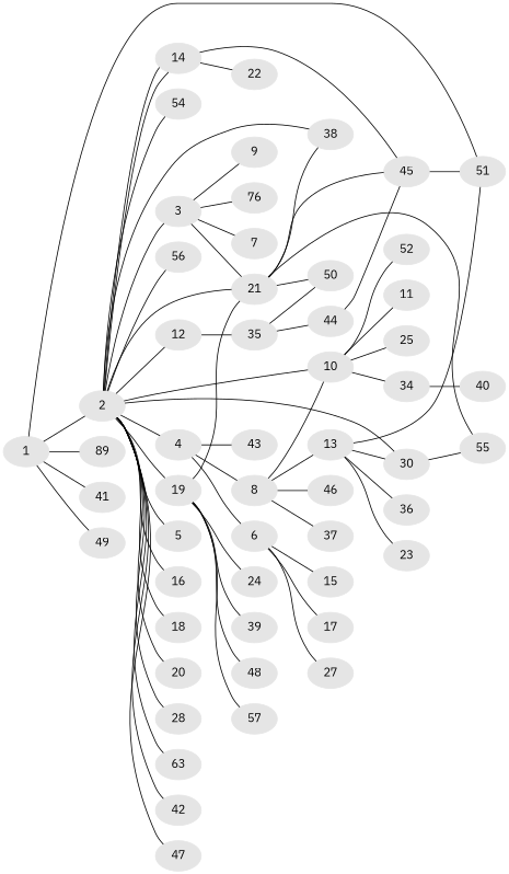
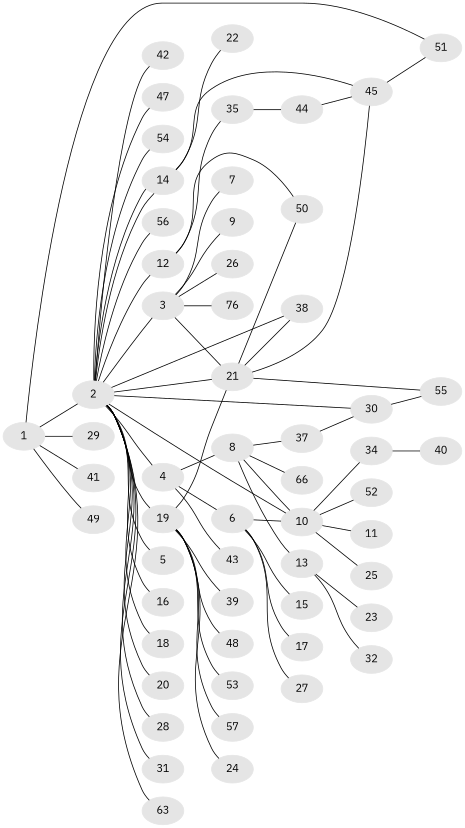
  graph {
    fontname="IBM Plex Sans"
    rankdir=LR
    node [color=gray90 fontname="IBM Plex Sans" style=filled]
    edge [fontname="IBM Plex Sans"]
    1
    2
-   29 [label=89]
+   29
    41
    49
    51
    3
    4
    5
    10
    12
    14
    16
    18
    19
    20
    21
    28
    30
+   31
    n21 [label=63]
    38
    42
    47
    54
    56
    7
    9
+   26
    n30 [label=76]
    6
    8
    43
    11
    25
    34
    52
    35
    22
    45
    24
    39
    48
+   53
    57
    50
    55
    15
    17
    27
    13
    37
-   46
+   46 [label=66]
    23
-   32 [label=36]
+   32
    40
    44
    1 -- 2
    1 -- 29
    1 -- 41
    1 -- 49
    1 -- 51
    2 -- 3
    2 -- 4
    2 -- 5
    2 -- 10
    2 -- 12
    2 -- 14
    2 -- 14
    2 -- 16
    2 -- 18
    2 -- 19
    2 -- 20
    2 -- 21
    2 -- 28
    2 -- 30
+   2 -- 31
    2 -- n21
    2 -- 38
    2 -- 42
    2 -- 47
    2 -- 54
    2 -- 56
    3 -- 21
    3 -- 7
    3 -- 9
+   3 -- 26
    3 -- n30
    4 -- 6
    4 -- 8
    4 -- 43
    10 -- 11
    10 -- 25
    10 -- 34
    10 -- 52
    12 -- 35
    14 -- 22
    14 -- 45
    19 -- 21
    19 -- 24
    19 -- 39
    19 -- 48
+   19 -- 53
    19 -- 57
    21 -- 38
    21 -- 45
    21 -- 50
    21 -- 55
    30 -- 55
+   6 -- 10
    6 -- 15
    6 -- 17
    6 -- 27
    8 -- 10
    8 -- 13
    8 -- 37
    8 -- 46
    34 -- 40
-   35 -- 50
+   12 -- 50
    35 -- 44
    45 -- 51
-   13 -- 51
-   13 -- 30
+   37 -- 30
    13 -- 23
    13 -- 32
    44 -- 45
  }
